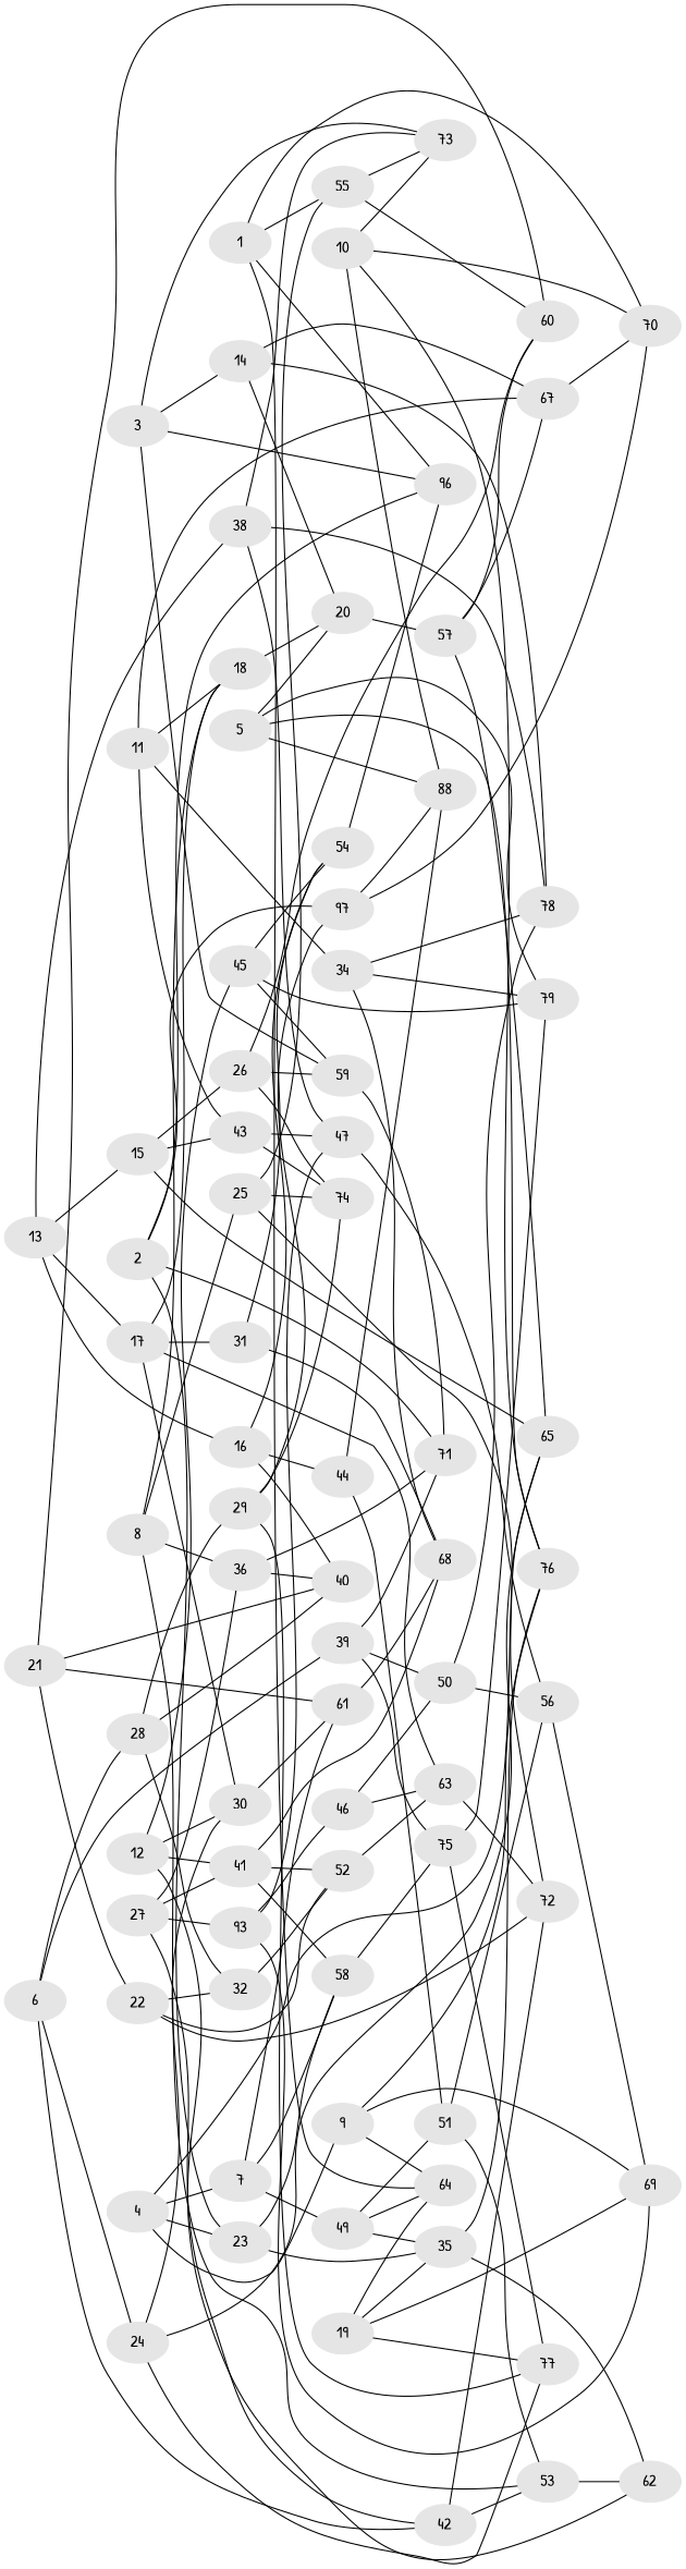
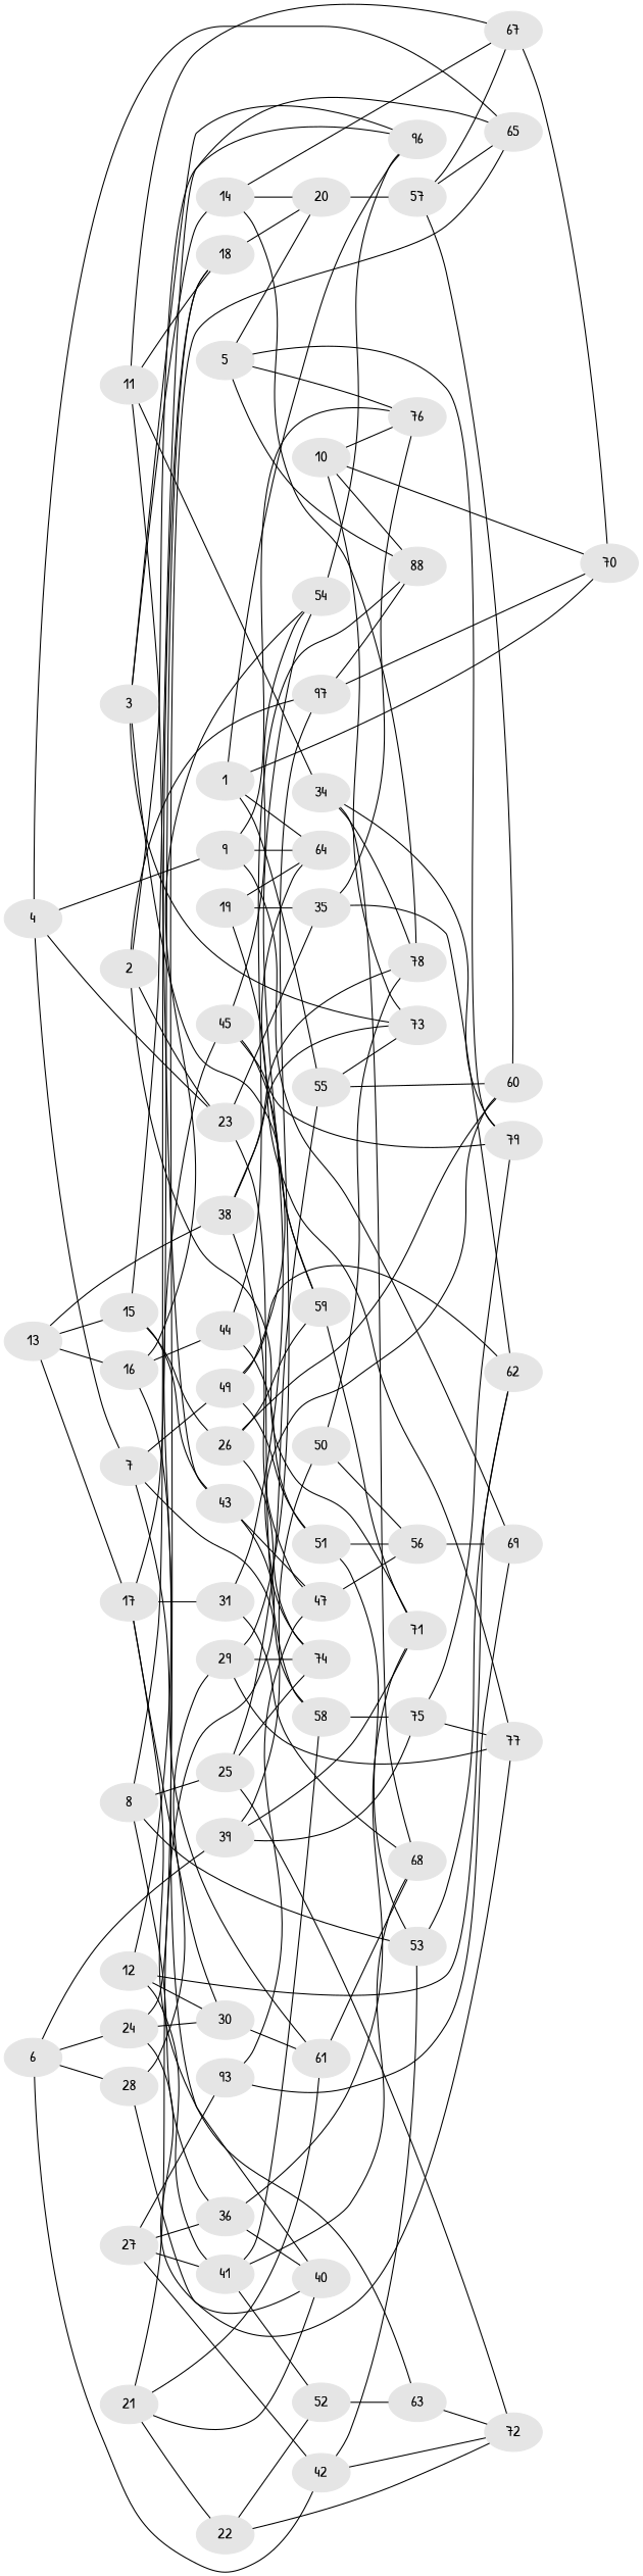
  graph {
    fontname="Patrick Hand"
    rankdir=LR
    node [color=gray90 fontname="Patrick Hand" style=filled]
    edge [fontname="Patrick Hand"]
    1
    55
    64
    n4 [label=96]
    70
    73
    60
    2
    23
    n10 [label=97]
    71
    58
    35
    n14 [label=88]
    3
    14
    59
    20
    67
    78
    4
    7
    9
    65
    49
    61
    76
    69
    5
    79
    57
    6
    24
    28
    39
    42
    30
    77
    40
-   32
    29
    50
    75
    53
    72
    62
    51
    68
    8
    18
    25
    36
    74
    10
    11
    34
    43
    47
    12
    41
    45
    52
    54
    13
    15
    16
    17
    38
    26
    44
    31
    63
    19
    21
    22
    27
    n77 [label=93]
-   46
    56
    1 -- 55
    1 -- 64
    1 -- n4
    1 -- 70
    55 -- 73
    55 -- 60
    2 -- n4
    2 -- 23
    2 -- n10
    2 -- 71
    23 -- 58
    23 -- 35
    n10 -- 70
    n10 -- n14
    58 -- 75
    35 -- 76
    35 -- 62
    3 -- n4
    3 -- 73
    3 -- 14
    3 -- 59
    14 -- 20
    14 -- 67
    14 -- 78
    59 -- 71
    20 -- 57
    67 -- 70
    4 -- 23
    4 -- 7
    4 -- 9
    4 -- 65
    7 -- 58
    7 -- 49
    7 -- 61
    9 -- 64
    9 -- 76
    9 -- 69
    49 -- 64
-   49 -- 35
+   49 -- 62
    49 -- 51
    61 -- 68
    5 -- n14
    5 -- 20
    5 -- 76
    5 -- 79
    57 -- 60
    57 -- 67
    57 -- 65
    6 -- 24
    6 -- 28
    6 -- 39
    6 -- 42
    24 -- 65
    24 -- 30
    24 -- 77
    28 -- 40
-   28 -- 32
    28 -- 29
    39 -- 71
    39 -- 50
    39 -- 75
    42 -- 53
    42 -- 72
    30 -- 61
-   32 -- 52
    29 -- n10
    29 -- 77
    29 -- 74
    50 -- 78
    50 -- 56
    75 -- 79
    75 -- 77
    53 -- 62
    51 -- 53
    51 -- 56
    8 -- 53
    8 -- 18
    8 -- 25
    8 -- 36
    18 -- 20
    25 -- 55
    25 -- 72
    25 -- 74
    36 -- 71
    36 -- 40
    10 -- 70
    10 -- 73
    10 -- n14
    10 -- 76
    11 -- 67
    11 -- 18
    11 -- 34
    11 -- 43
    34 -- 78
    34 -- 79
    34 -- 68
    43 -- 74
    43 -- 47
    47 -- 56
    12 -- 30
    12 -- 62
    12 -- 41
    12 -- 45
    41 -- 58
    41 -- 68
    41 -- 52
    45 -- 59
    45 -- 79
    45 -- 54
    52 -- 63
    54 -- n4
    13 -- 15
    13 -- 16
    13 -- 17
    13 -- 38
    15 -- 65
    15 -- 43
    15 -- 26
    16 -- 40
    16 -- 54
    16 -- 44
    17 -- 30
    17 -- 18
    17 -- 31
    17 -- 63
    38 -- 73
    38 -- 78
    38 -- 47
    26 -- 60
    26 -- 59
    26 -- 74
    44 -- n14
    44 -- 51
    31 -- 68
    31 -- 54
    63 -- 72
    19 -- 64
    19 -- 35
-   19 -- 69
    19 -- 77
    21 -- 60
    21 -- 61
    21 -- 40
    21 -- 22
-   22 -- 32
    22 -- 72
    22 -- 52
    27 -- 42
    27 -- 36
    27 -- 41
    27 -- n77
    n77 -- 69
    n77 -- 47
-   n77 -- 46
-   46 -- 50
-   46 -- 63
    56 -- 69
  }
